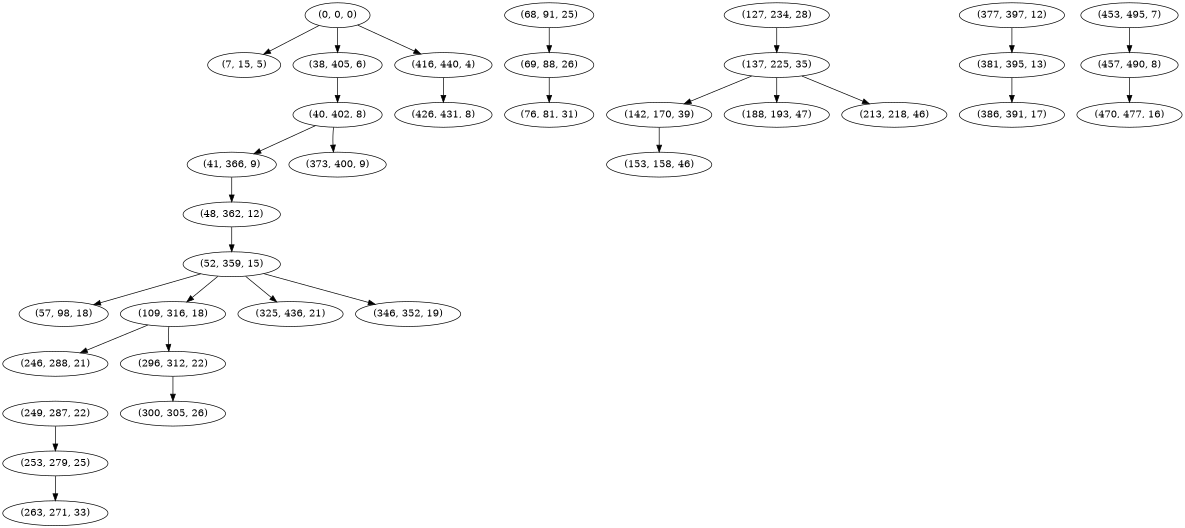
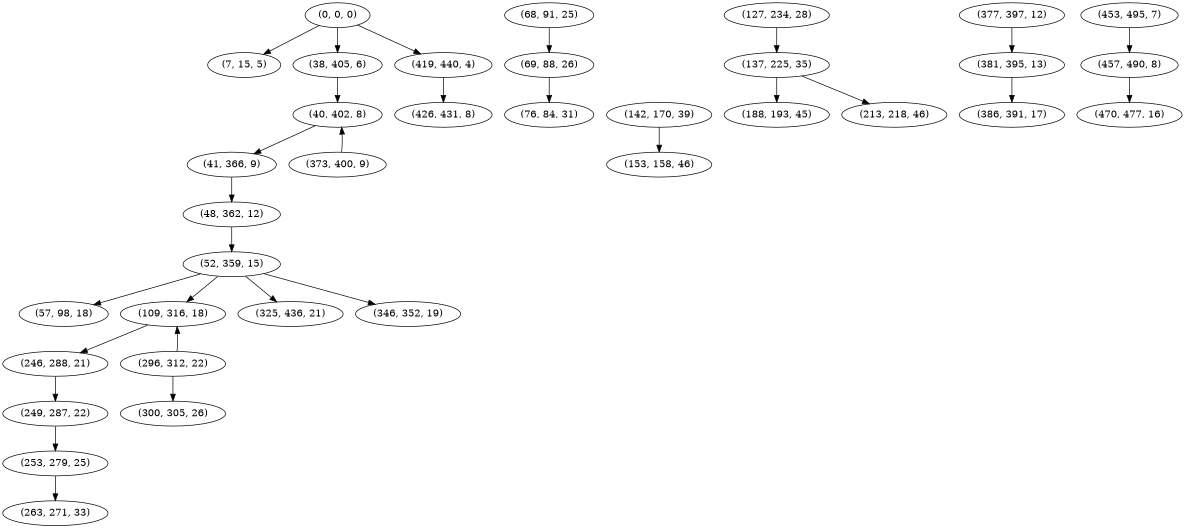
  digraph {
    "(0, 0, 0)"
    "(7, 15, 5)"
    "(38, 405, 6)"
-   "(416, 440, 4)"
+   "(416, 440, 4)" [label="(419, 440, 4)"]
    "(40, 402, 8)"
    "(426, 431, 8)"
    "(41, 366, 9)"
    "(373, 400, 9)"
    "(48, 362, 12)"
    "(52, 359, 15)"
    "(57, 98, 18)"
    "(109, 316, 18)"
    n13 [label="(325, 436, 21)"]
    "(346, 352, 19)"
    "(246, 288, 21)"
    "(296, 312, 22)"
    "(68, 91, 25)"
    "(69, 88, 26)"
-   "(76, 81, 31)"
+   "(76, 81, 31)" [label="(76, 84, 31)"]
    "(249, 287, 22)"
    "(300, 305, 26)"
    "(127, 234, 28)"
    "(137, 225, 35)"
    "(142, 170, 39)"
-   "(188, 193, 45)" [label="(188, 193, 47)"]
+   "(188, 193, 45)"
    n26 [label="(213, 218, 46)"]
    "(153, 158, 46)"
    "(253, 279, 25)"
    "(263, 271, 33)"
    "(377, 397, 12)"
    "(381, 395, 13)"
    "(386, 391, 17)"
    "(453, 495, 7)"
    "(457, 490, 8)"
    "(470, 477, 16)"
    "(0, 0, 0)" -> "(7, 15, 5)"
    "(0, 0, 0)" -> "(38, 405, 6)"
    "(0, 0, 0)" -> "(416, 440, 4)"
    "(38, 405, 6)" -> "(40, 402, 8)"
    "(416, 440, 4)" -> "(426, 431, 8)"
    "(40, 402, 8)" -> "(41, 366, 9)"
-   "(40, 402, 8)" -> "(373, 400, 9)"
+   "(373, 400, 9)" -> "(40, 402, 8)"
    "(41, 366, 9)" -> "(48, 362, 12)"
    "(48, 362, 12)" -> "(52, 359, 15)"
    "(52, 359, 15)" -> "(57, 98, 18)"
    "(52, 359, 15)" -> "(109, 316, 18)"
    "(52, 359, 15)" -> n13
    "(52, 359, 15)" -> "(346, 352, 19)"
    "(109, 316, 18)" -> "(246, 288, 21)"
-   "(109, 316, 18)" -> "(296, 312, 22)"
+   "(296, 312, 22)" -> "(109, 316, 18)"
+   "(246, 288, 21)" -> "(249, 287, 22)"
    "(296, 312, 22)" -> "(300, 305, 26)"
    "(68, 91, 25)" -> "(69, 88, 26)"
    "(69, 88, 26)" -> "(76, 81, 31)"
    "(249, 287, 22)" -> "(253, 279, 25)"
    "(127, 234, 28)" -> "(137, 225, 35)"
-   "(137, 225, 35)" -> "(142, 170, 39)"
    "(137, 225, 35)" -> "(188, 193, 45)"
    "(137, 225, 35)" -> n26
    "(142, 170, 39)" -> "(153, 158, 46)"
    "(253, 279, 25)" -> "(263, 271, 33)"
    "(377, 397, 12)" -> "(381, 395, 13)"
    "(381, 395, 13)" -> "(386, 391, 17)"
    "(453, 495, 7)" -> "(457, 490, 8)"
    "(457, 490, 8)" -> "(470, 477, 16)"
  }
